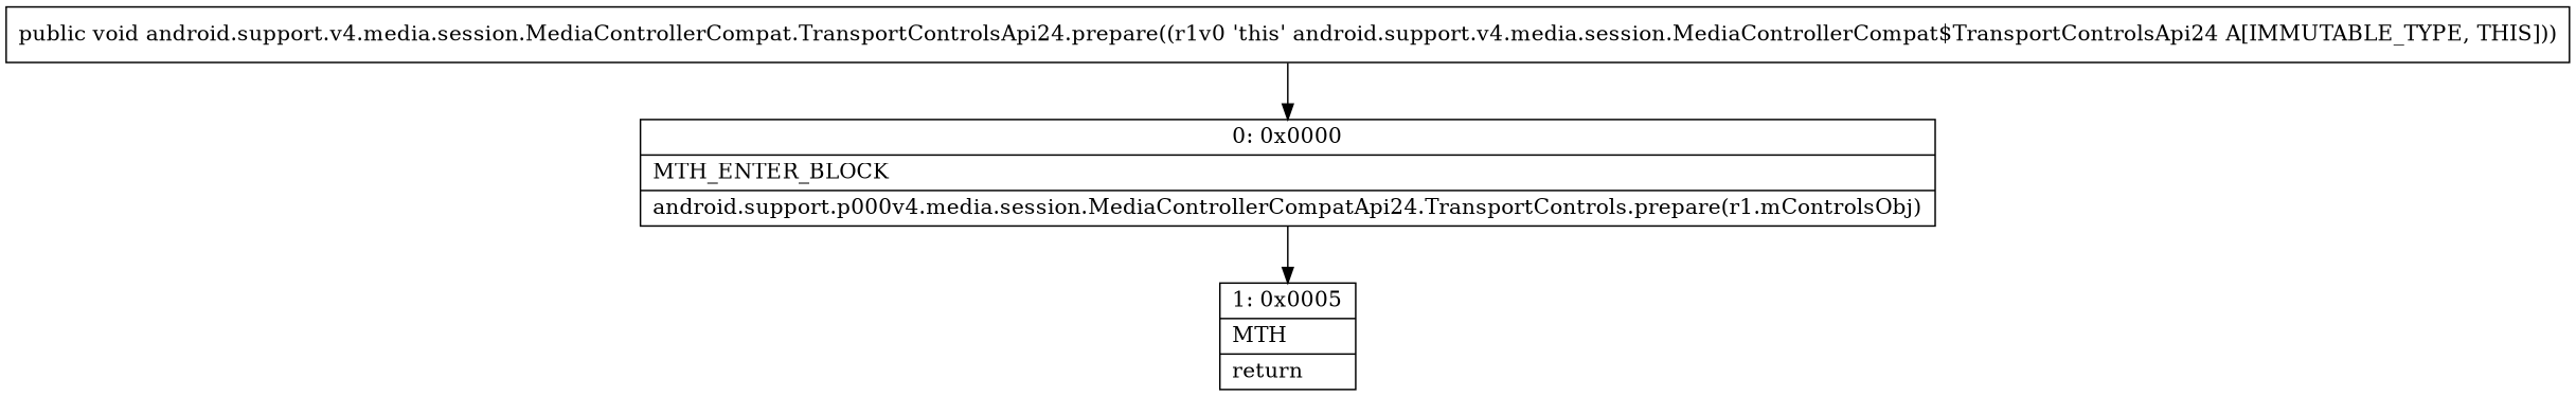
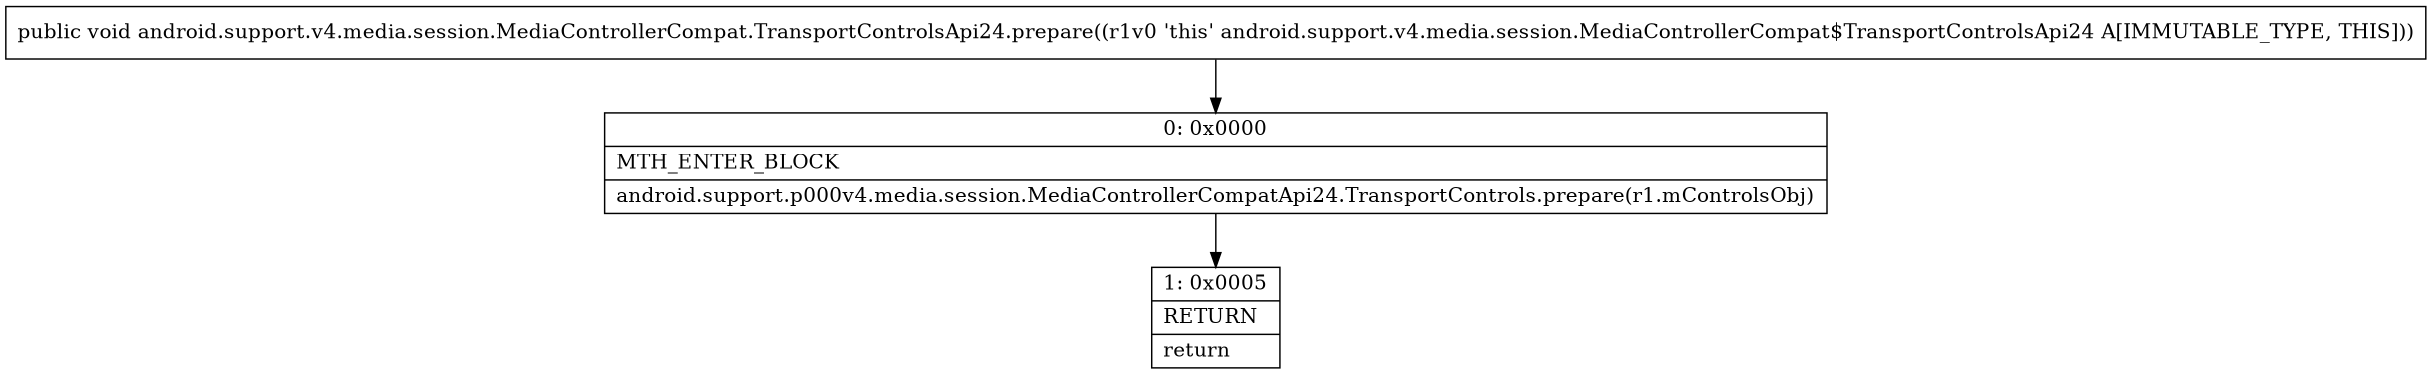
  digraph {
    node [shape=record]
    n1 [label="{0\:\ 0x0000|MTH_ENTER_BLOCK\l|android.support.p000v4.media.session.MediaControllerCompatApi24.TransportControls.prepare(r1.mControlsObj)\l}"]
-   n2 [label="{1\:\ 0x0005|MTH\l|return\l}"]
+   n2 [label="{1\:\ 0x0005|RETURN\l|return\l}"]
    n3 [label="{public void android.support.v4.media.session.MediaControllerCompat.TransportControlsApi24.prepare((r1v0 'this' android.support.v4.media.session.MediaControllerCompat$TransportControlsApi24 A[IMMUTABLE_TYPE, THIS])) }"]
    n1 -> n2
    n3 -> n1
  }
